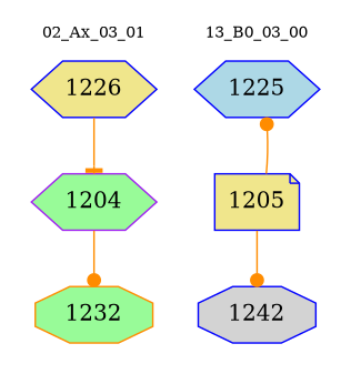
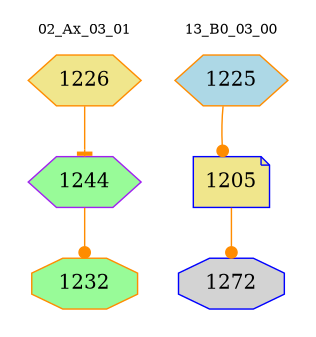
  digraph {
    node [color=darkorange fillcolor=khaki shape=hexagon style=filled]
    edge [arrowhead=dot color=darkorange]
-   n1 [color=blue label=1226]
-   n2 [color=purple fillcolor=palegreen label=1204]
+   n1 [label=1226]
+   n2 [color=purple fillcolor=palegreen label=1244]
    n3 [fillcolor=palegreen label=1232 shape=octagon]
-   n4 [color=blue fillcolor=lightblue label=1225]
+   n4 [fillcolor=lightblue label=1225]
    n5 [color=blue label=1205 shape=note]
-   n6 [color=blue fillcolor=lightgrey label=1242 shape=octagon]
+   n6 [color=blue fillcolor=lightgrey label=1272 shape=octagon]
    subgraph cluster_1 {
      color=white
      fontsize=10
      label="02_Ax_03_01"
      n1
      n2
      n3
    }
    subgraph cluster_2 {
      color=white
      fontsize=10
      label="13_B0_03_00"
      n4
      n5
      n6
    }
    n1 -> n2 [arrowhead=tee]
    n2 -> n3
-   n5 -> n4
+   n4 -> n5
    n5 -> n6
  }
